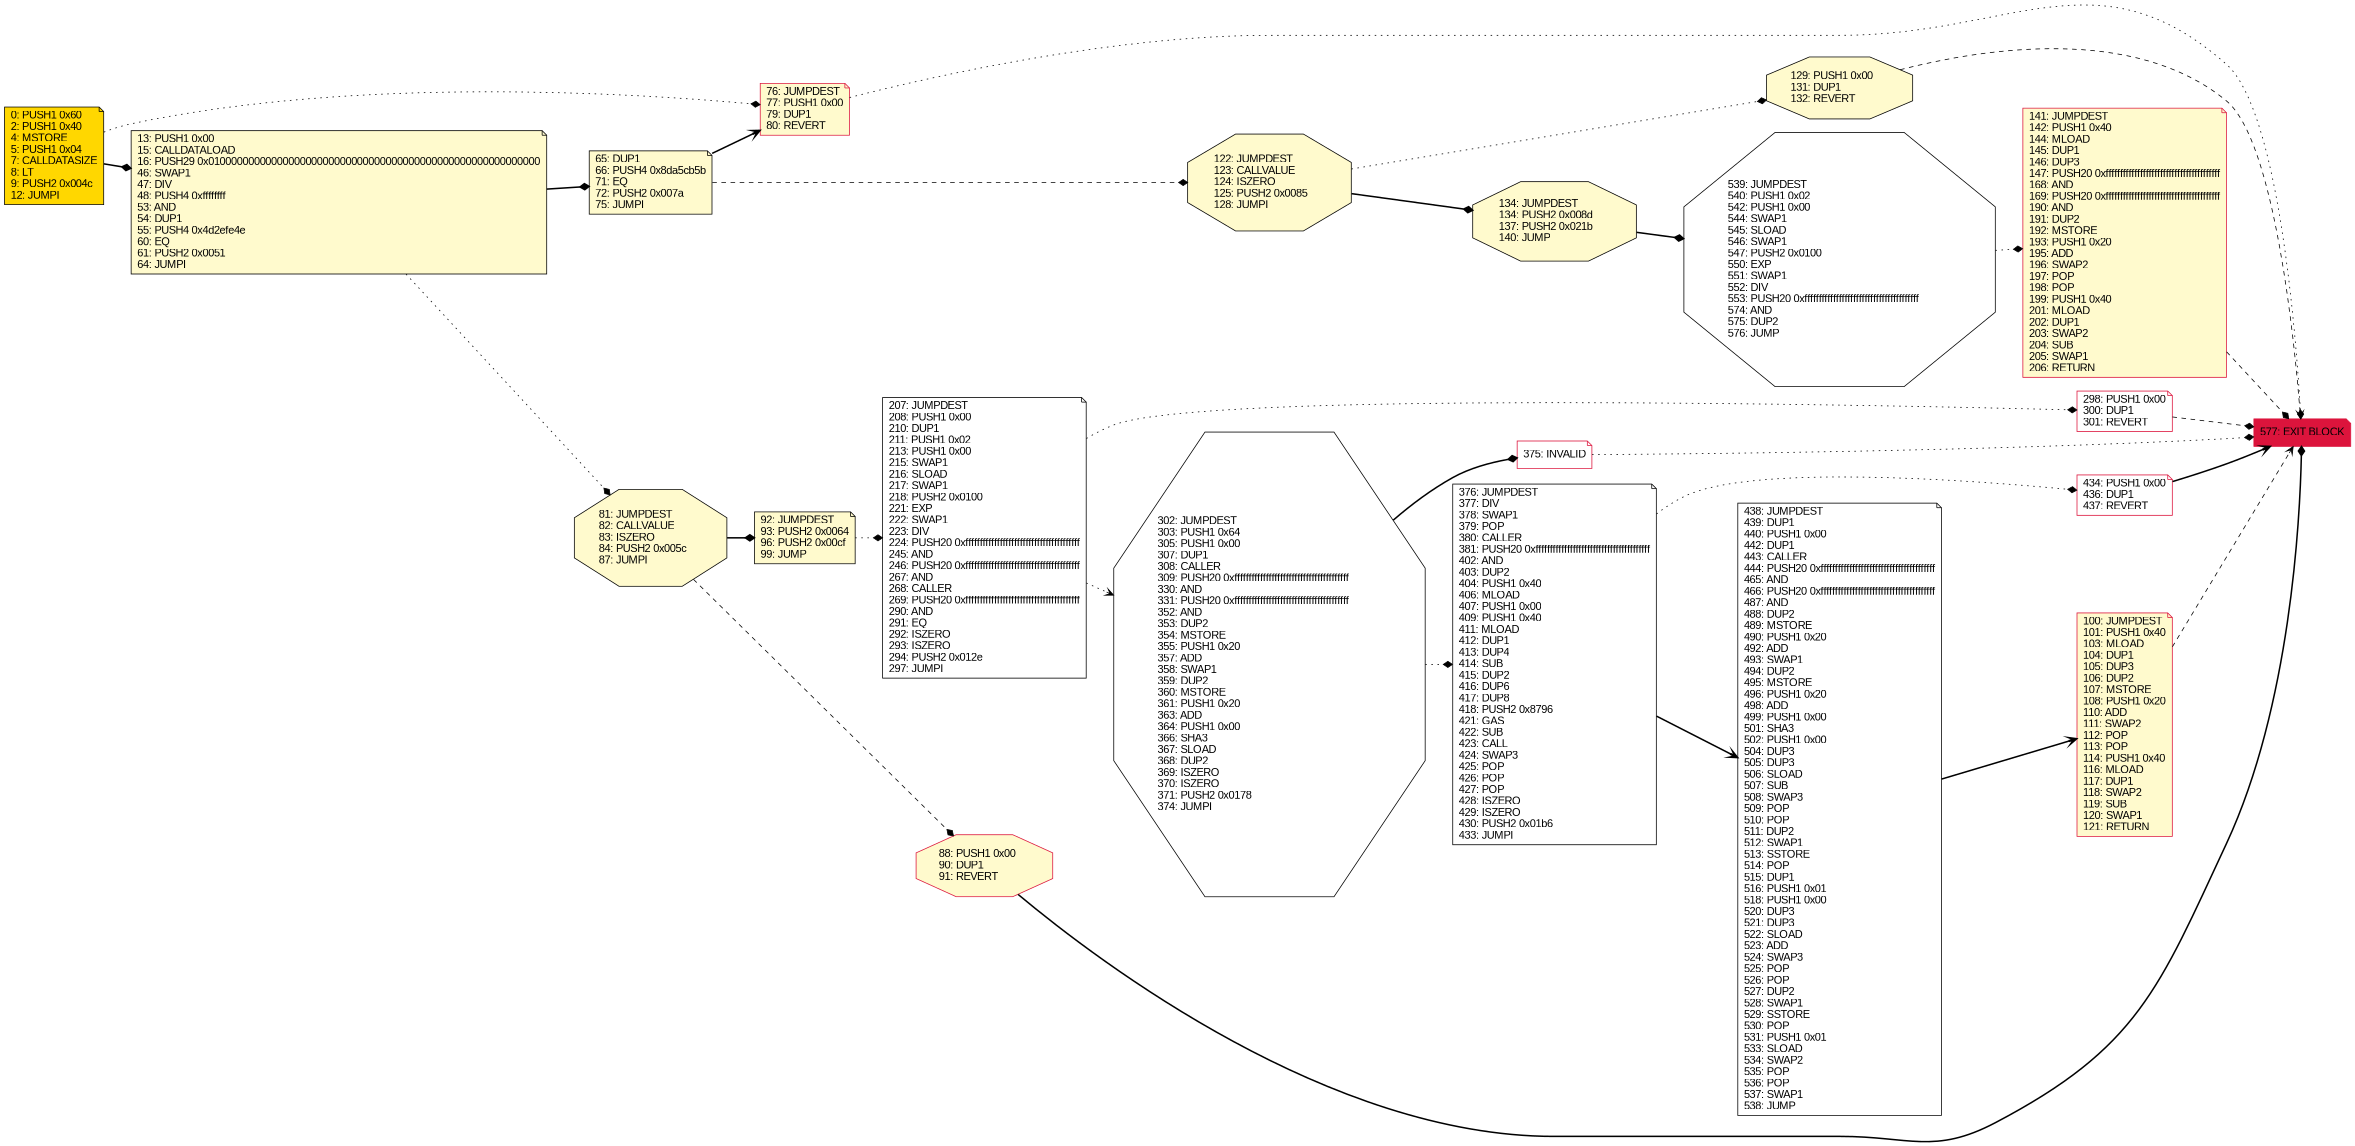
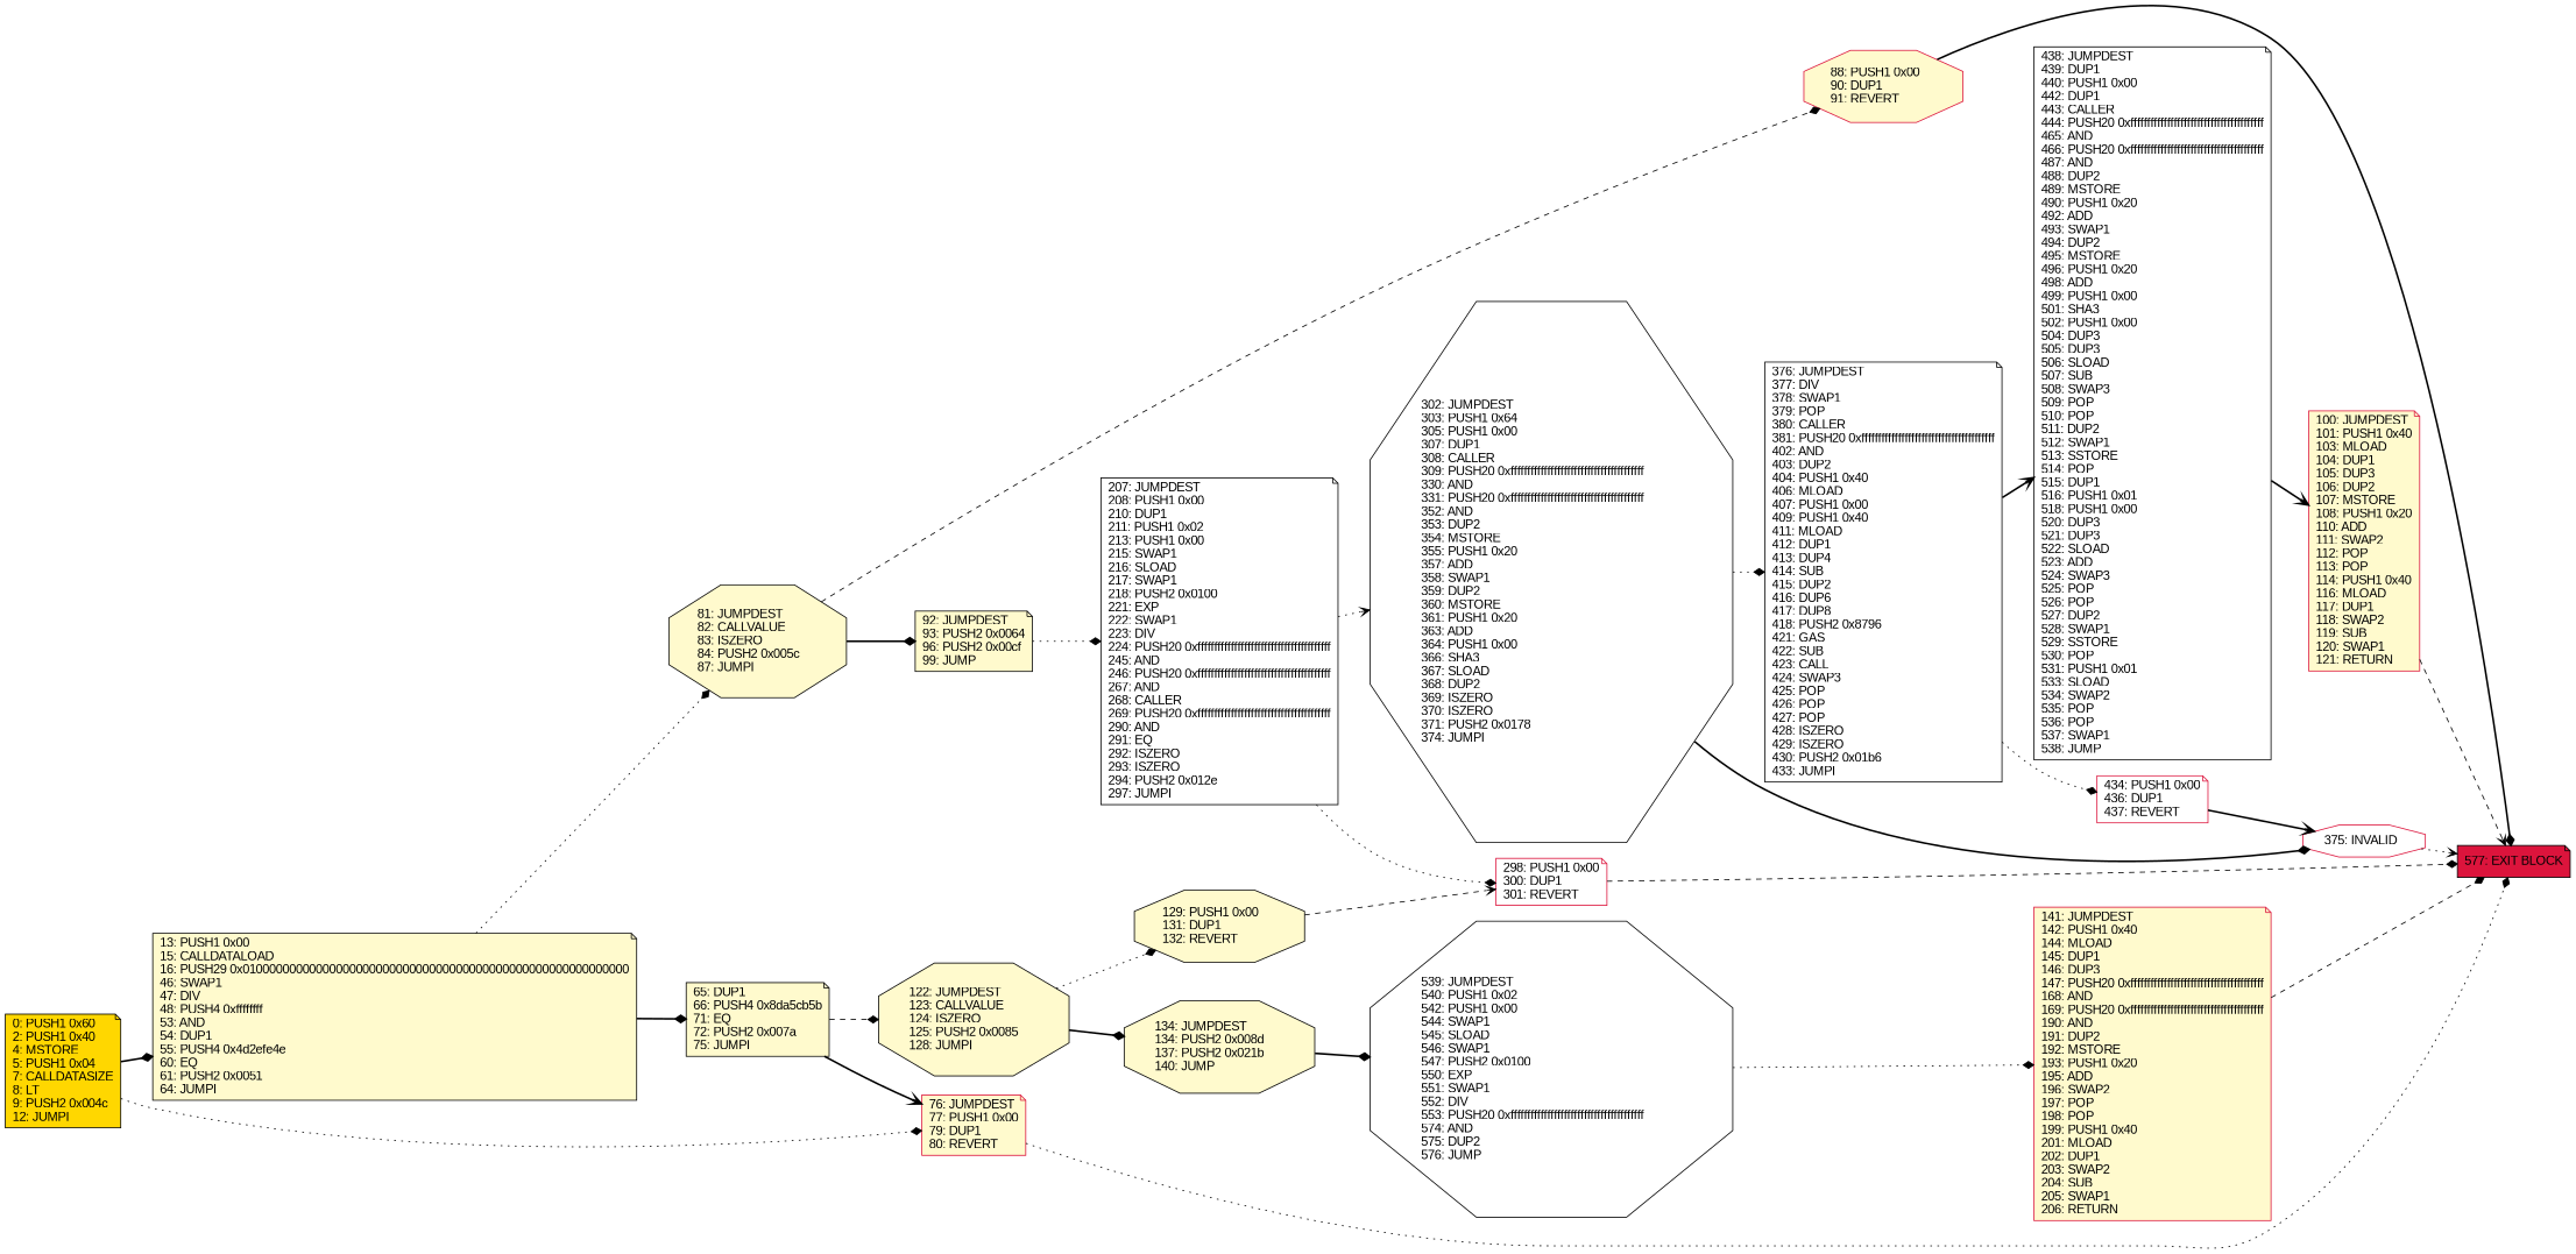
  digraph {
    rankdir=LR
    node [color=black fillcolor=lemonchiffon fontcolor=black fontname=arial shape=note style=filled]
    edge [arrowhead=diamond style=bold]
    n1 [label="129: PUSH1 0x00\l131: DUP1\l132: REVERT\l" shape=octagon]
-   n2 [color=crimson fillcolor=crimson label="577: EXIT BLOCK\l"]
+   n2 [fillcolor=crimson label="577: EXIT BLOCK\l"]
    n3 [label="65: DUP1\l66: PUSH4 0x8da5cb5b\l71: EQ\l72: PUSH2 0x007a\l75: JUMPI\l"]
    n4 [color=crimson label="76: JUMPDEST\l77: PUSH1 0x00\l79: DUP1\l80: REVERT\l"]
    n5 [label="122: JUMPDEST\l123: CALLVALUE\l124: ISZERO\l125: PUSH2 0x0085\l128: JUMPI\l" shape=octagon]
    n6 [label="134: JUMPDEST\l134: PUSH2 0x008d\l137: PUSH2 0x021b\l140: JUMP\l" shape=octagon]
    n7 [fillcolor=gold label="0: PUSH1 0x60\l2: PUSH1 0x40\l4: MSTORE\l5: PUSH1 0x04\l7: CALLDATASIZE\l8: LT\l9: PUSH2 0x004c\l12: JUMPI\l"]
    n8 [label="13: PUSH1 0x00\l15: CALLDATALOAD\l16: PUSH29 0x0100000000000000000000000000000000000000000000000000000000\l46: SWAP1\l47: DIV\l48: PUSH4 0xffffffff\l53: AND\l54: DUP1\l55: PUSH4 0x4d2efe4e\l60: EQ\l61: PUSH2 0x0051\l64: JUMPI\l"]
    n9 [label="81: JUMPDEST\l82: CALLVALUE\l83: ISZERO\l84: PUSH2 0x005c\l87: JUMPI\l" shape=octagon]
-   n10 [color=crimson fillcolor=white label="375: INVALID\l"]
+   n10 [color=crimson fillcolor=white label="375: INVALID\l" shape=octagon]
    n11 [fillcolor=white label="539: JUMPDEST\l540: PUSH1 0x02\l542: PUSH1 0x00\l544: SWAP1\l545: SLOAD\l546: SWAP1\l547: PUSH2 0x0100\l550: EXP\l551: SWAP1\l552: DIV\l553: PUSH20 0xffffffffffffffffffffffffffffffffffffffff\l574: AND\l575: DUP2\l576: JUMP\l" shape=octagon]
    n12 [color=crimson fillcolor=white label="298: PUSH1 0x00\l300: DUP1\l301: REVERT\l"]
    n13 [label="92: JUMPDEST\l93: PUSH2 0x0064\l96: PUSH2 0x00cf\l99: JUMP\l"]
    n14 [color=crimson label="88: PUSH1 0x00\l90: DUP1\l91: REVERT\l" shape=octagon]
    n15 [fillcolor=white label="207: JUMPDEST\l208: PUSH1 0x00\l210: DUP1\l211: PUSH1 0x02\l213: PUSH1 0x00\l215: SWAP1\l216: SLOAD\l217: SWAP1\l218: PUSH2 0x0100\l221: EXP\l222: SWAP1\l223: DIV\l224: PUSH20 0xffffffffffffffffffffffffffffffffffffffff\l245: AND\l246: PUSH20 0xffffffffffffffffffffffffffffffffffffffff\l267: AND\l268: CALLER\l269: PUSH20 0xffffffffffffffffffffffffffffffffffffffff\l290: AND\l291: EQ\l292: ISZERO\l293: ISZERO\l294: PUSH2 0x012e\l297: JUMPI\l"]
    n16 [fillcolor=white label="376: JUMPDEST\l377: DIV\l378: SWAP1\l379: POP\l380: CALLER\l381: PUSH20 0xffffffffffffffffffffffffffffffffffffffff\l402: AND\l403: DUP2\l404: PUSH1 0x40\l406: MLOAD\l407: PUSH1 0x00\l409: PUSH1 0x40\l411: MLOAD\l412: DUP1\l413: DUP4\l414: SUB\l415: DUP2\l416: DUP6\l417: DUP8\l418: PUSH2 0x8796\l421: GAS\l422: SUB\l423: CALL\l424: SWAP3\l425: POP\l426: POP\l427: POP\l428: ISZERO\l429: ISZERO\l430: PUSH2 0x01b6\l433: JUMPI\l"]
    n17 [color=crimson fillcolor=white label="434: PUSH1 0x00\l436: DUP1\l437: REVERT\l"]
    n18 [fillcolor=white label="438: JUMPDEST\l439: DUP1\l440: PUSH1 0x00\l442: DUP1\l443: CALLER\l444: PUSH20 0xffffffffffffffffffffffffffffffffffffffff\l465: AND\l466: PUSH20 0xffffffffffffffffffffffffffffffffffffffff\l487: AND\l488: DUP2\l489: MSTORE\l490: PUSH1 0x20\l492: ADD\l493: SWAP1\l494: DUP2\l495: MSTORE\l496: PUSH1 0x20\l498: ADD\l499: PUSH1 0x00\l501: SHA3\l502: PUSH1 0x00\l504: DUP3\l505: DUP3\l506: SLOAD\l507: SUB\l508: SWAP3\l509: POP\l510: POP\l511: DUP2\l512: SWAP1\l513: SSTORE\l514: POP\l515: DUP1\l516: PUSH1 0x01\l518: PUSH1 0x00\l520: DUP3\l521: DUP3\l522: SLOAD\l523: ADD\l524: SWAP3\l525: POP\l526: POP\l527: DUP2\l528: SWAP1\l529: SSTORE\l530: POP\l531: PUSH1 0x01\l533: SLOAD\l534: SWAP2\l535: POP\l536: POP\l537: SWAP1\l538: JUMP\l"]
    n19 [color=crimson label="100: JUMPDEST\l101: PUSH1 0x40\l103: MLOAD\l104: DUP1\l105: DUP3\l106: DUP2\l107: MSTORE\l108: PUSH1 0x20\l110: ADD\l111: SWAP2\l112: POP\l113: POP\l114: PUSH1 0x40\l116: MLOAD\l117: DUP1\l118: SWAP2\l119: SUB\l120: SWAP1\l121: RETURN\l"]
    n20 [color=crimson label="141: JUMPDEST\l142: PUSH1 0x40\l144: MLOAD\l145: DUP1\l146: DUP3\l147: PUSH20 0xffffffffffffffffffffffffffffffffffffffff\l168: AND\l169: PUSH20 0xffffffffffffffffffffffffffffffffffffffff\l190: AND\l191: DUP2\l192: MSTORE\l193: PUSH1 0x20\l195: ADD\l196: SWAP2\l197: POP\l198: POP\l199: PUSH1 0x40\l201: MLOAD\l202: DUP1\l203: SWAP2\l204: SUB\l205: SWAP1\l206: RETURN\l"]
    n21 [fillcolor=white label="302: JUMPDEST\l303: PUSH1 0x64\l305: PUSH1 0x00\l307: DUP1\l308: CALLER\l309: PUSH20 0xffffffffffffffffffffffffffffffffffffffff\l330: AND\l331: PUSH20 0xffffffffffffffffffffffffffffffffffffffff\l352: AND\l353: DUP2\l354: MSTORE\l355: PUSH1 0x20\l357: ADD\l358: SWAP1\l359: DUP2\l360: MSTORE\l361: PUSH1 0x20\l363: ADD\l364: PUSH1 0x00\l366: SHA3\l367: SLOAD\l368: DUP2\l369: ISZERO\l370: ISZERO\l371: PUSH2 0x0178\l374: JUMPI\l" shape=octagon]
-   n1 -> n2 [arrowhead=vee style=dashed]
+   n1 -> n12 [arrowhead=vee style=dashed]
    n3 -> n4 [arrowhead=vee]
    n3 -> n5 [style=dashed]
    n4 -> n2 [style=dotted]
    n5 -> n1 [style=dotted]
    n5 -> n6
    n6 -> n11
    n7 -> n4 [style=dotted]
    n7 -> n8
    n8 -> n3
    n8 -> n9 [style=dotted]
    n9 -> n13
    n9 -> n14 [style=dashed]
-   n10 -> n2 [style=dotted]
+   n10 -> n2 [arrowhead=vee style=dotted]
    n11 -> n20 [style=dotted]
    n12 -> n2 [style=dashed]
    n13 -> n15 [style=dotted]
    n14 -> n2
    n15 -> n12 [style=dotted]
    n15 -> n21 [arrowhead=vee style=dotted]
    n16 -> n17 [style=dotted]
    n16 -> n18 [arrowhead=vee]
-   n17 -> n2 [arrowhead=vee]
+   n17 -> n10 [arrowhead=vee]
    n18 -> n19 [arrowhead=vee]
    n19 -> n2 [arrowhead=vee style=dashed]
    n20 -> n2 [style=dashed]
    n21 -> n10
    n21 -> n16 [style=dotted]
  }
